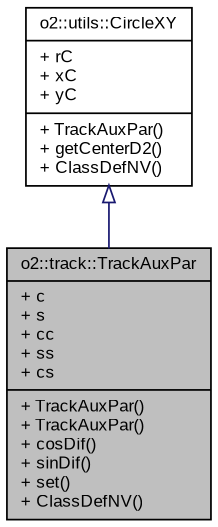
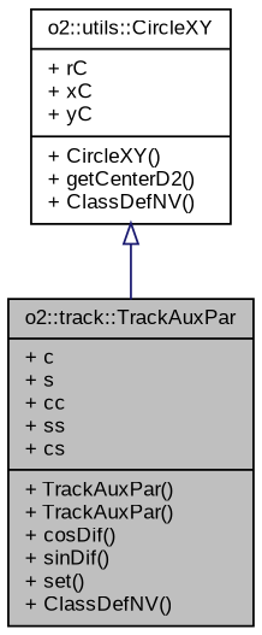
  digraph {
    fontname="Liberation Sans"
    node [color=black fontname="Liberation Sans" fontsize=10 shape=record]
    n1 [fillcolor=grey75 fontcolor=black height=0.2 label="{o2::track::TrackAuxPar\n|+ c\l+ s\l+ cc\l+ ss\l+ cs\l|+ TrackAuxPar()\l+ TrackAuxPar()\l+ cosDif()\l+ sinDif()\l+ set()\l+ ClassDefNV()\l}" style=filled width=0.4]
-   n2 [height=0.2 label="{o2::utils::CircleXY\n|+ rC\l+ xC\l+ yC\l|+ TrackAuxPar()\l+ getCenterD2()\l+ ClassDefNV()\l}" width=0.4]
+   n2 [height=0.2 label="{o2::utils::CircleXY\n|+ rC\l+ xC\l+ yC\l|+ CircleXY()\l+ getCenterD2()\l+ ClassDefNV()\l}" width=0.4]
    n2 -> n1 [arrowtail=onormal color=midnightblue dir=back fontname="Liberation Sans" fontsize=10 labelfontname=Helvetica labelfontsize=10 style=solid]
  }
